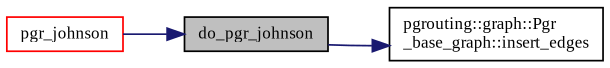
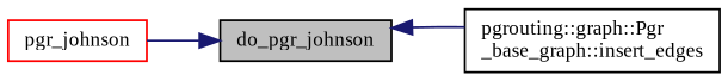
  digraph {
    fontname="Liberation Serif"
    rankdir=LR
    node [color=black fillcolor=white fontname="Liberation Serif" fontsize=10 shape=record style=filled]
    edge [color=midnightblue fontname="Liberation Serif" fontsize=10 labelfontname=Helvetica labelfontsize=10 style=solid]
    n1 [fillcolor=grey75 fontcolor=black height=0.2 label=do_pgr_johnson width=0.4]
    n2 [height=0.2 label="pgrouting::graph::Pgr\l_base_graph::insert_edges" width=0.4]
    n3 [color=red height=0.2 label=pgr_johnson width=0.4]
-   n1 -> n2
+   n2 -> n1
    n3 -> n1
  }
